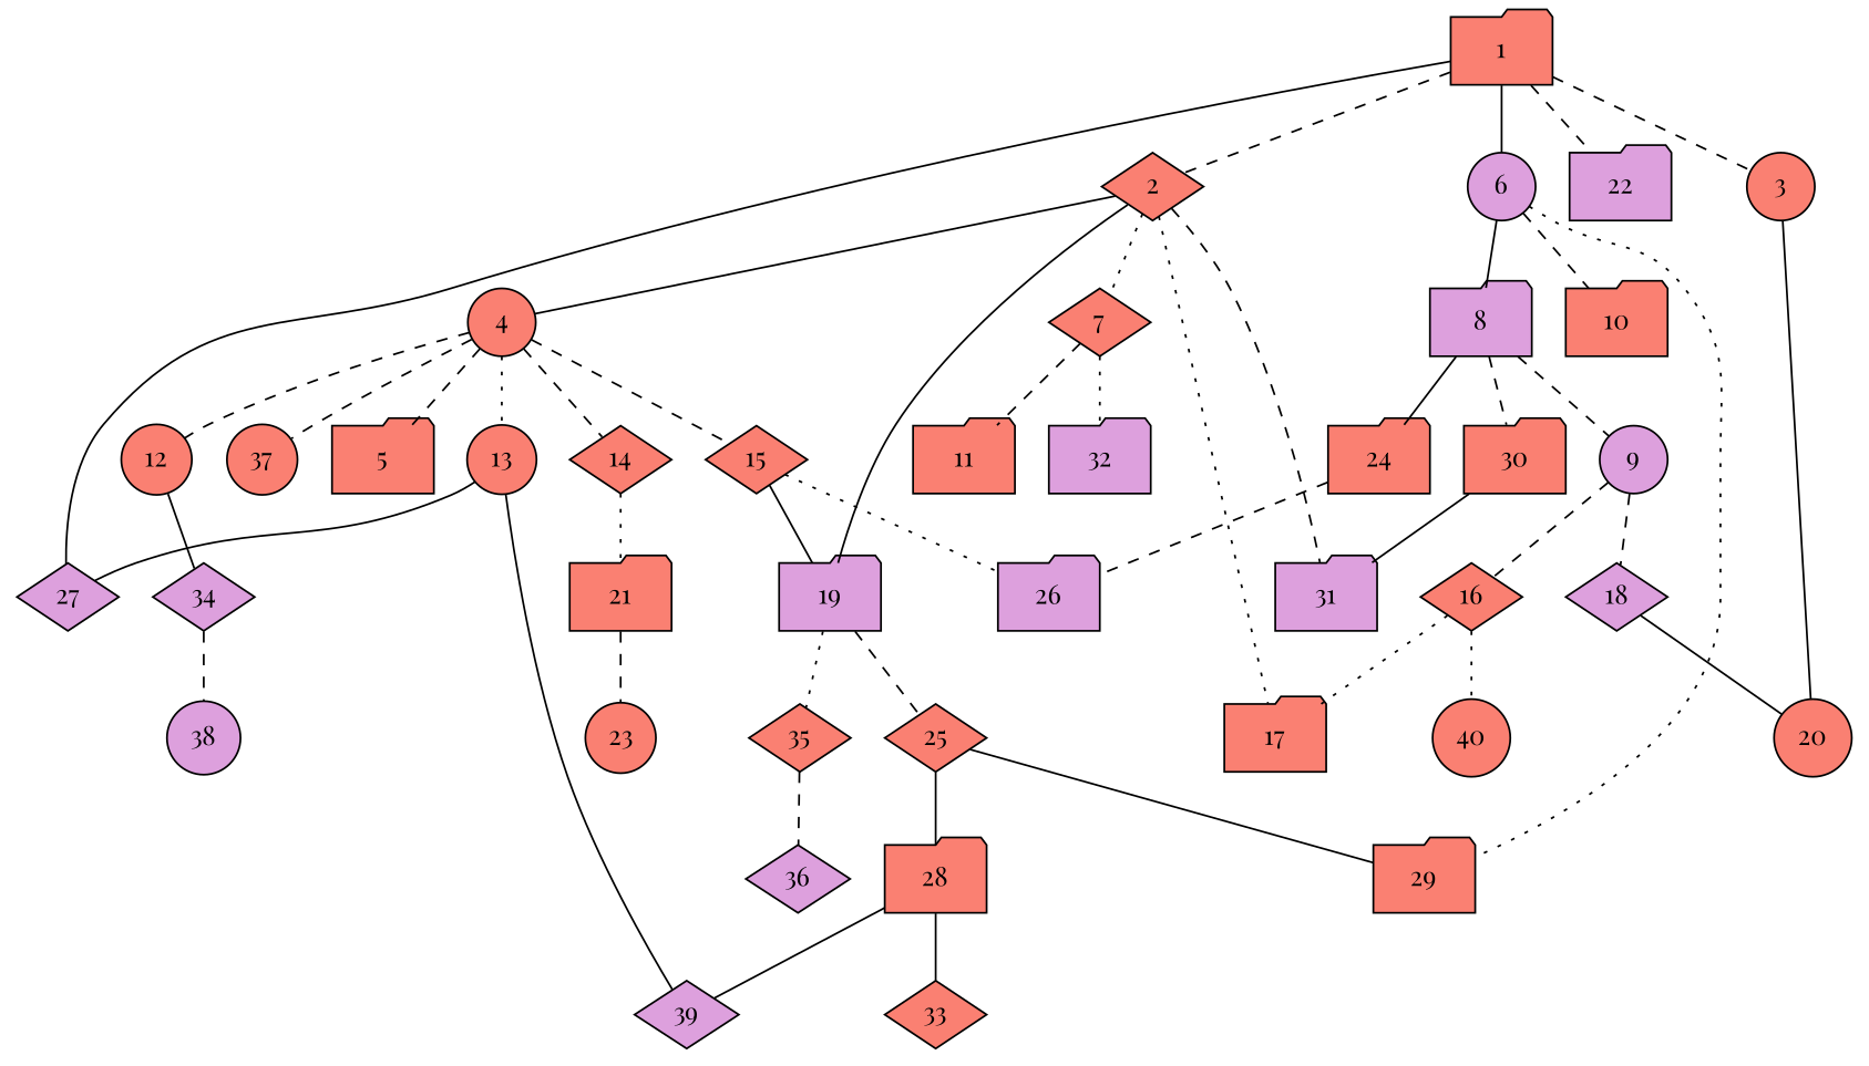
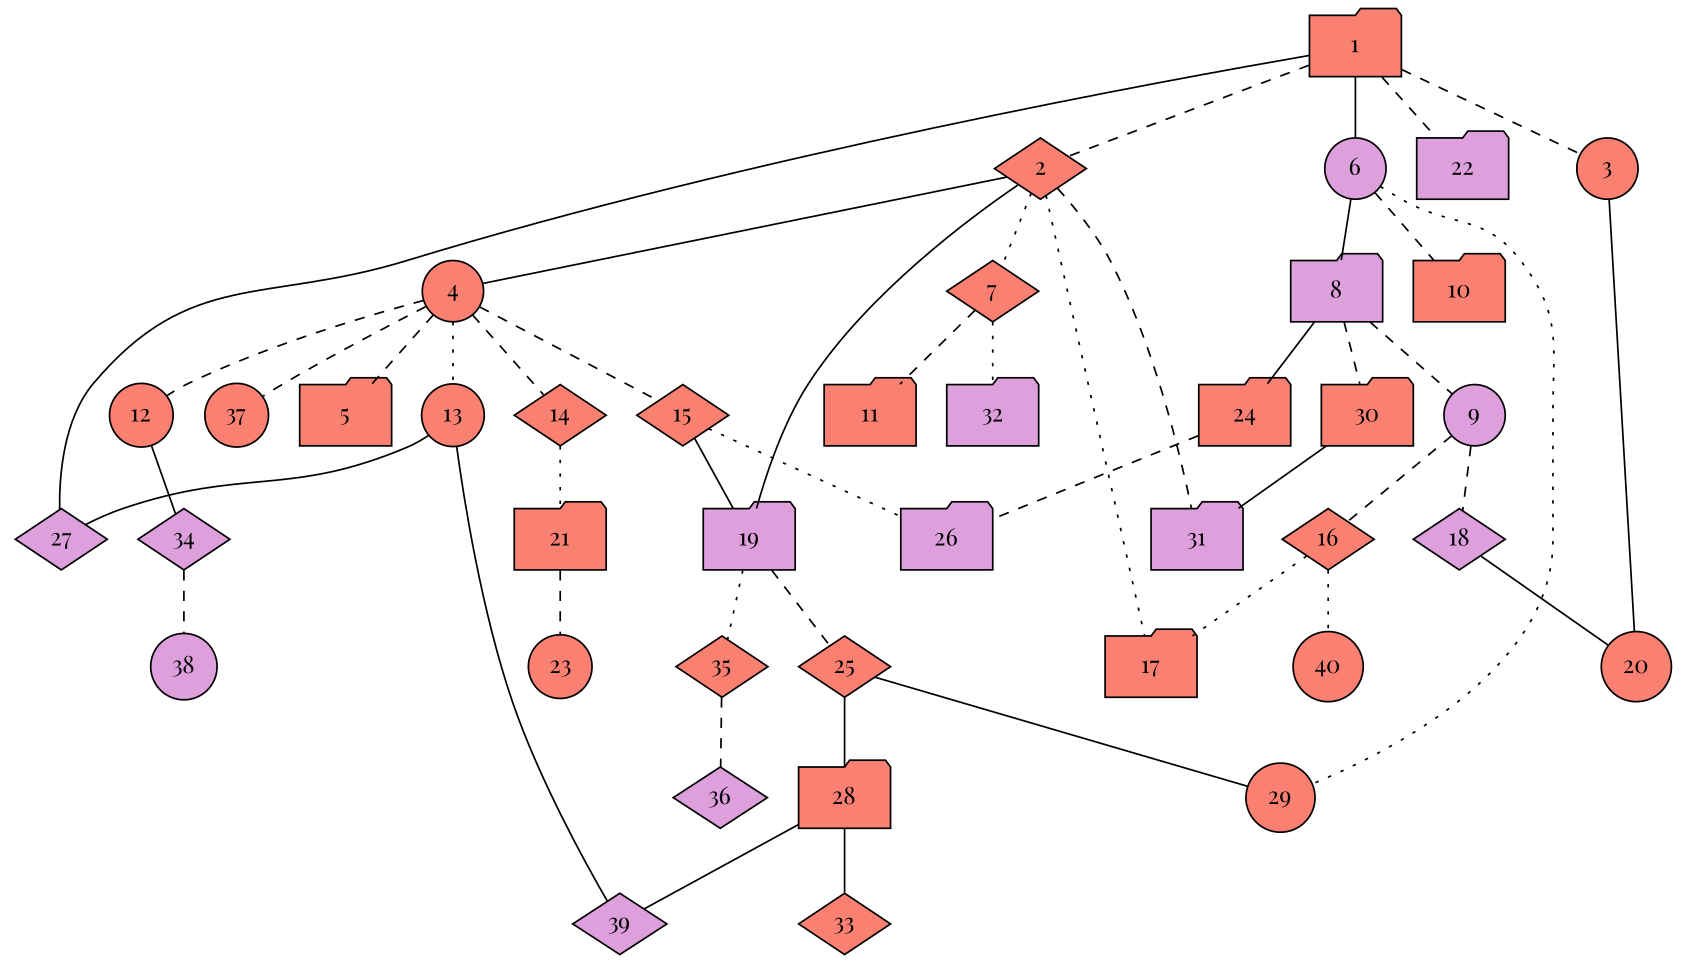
  graph {
    fontname="Playfair Display"
    node [fillcolor=salmon fontname="Playfair Display" shape=folder style=filled]
    edge [fontname="Playfair Display" style=dashed]
    2 [shape=diamond]
    1
    3 [shape=circle]
    6 [fillcolor=plum shape=circle]
    22 [fillcolor=plum]
    27 [fillcolor=plum shape=diamond]
    4 [shape=circle]
    7 [shape=diamond]
    17
    19 [fillcolor=plum]
    31 [fillcolor=plum]
    20 [shape=circle]
    8 [fillcolor=plum]
    10
-   29
+   29 [shape=circle]
    5
    12 [shape=circle]
    13 [shape=circle]
    14 [shape=diamond]
    15 [shape=diamond]
    37 [shape=circle]
    11
    32 [fillcolor=plum]
    25 [shape=diamond]
    35 [shape=diamond]
    9 [fillcolor=plum shape=circle]
    24
    30
    34 [fillcolor=plum shape=diamond]
    39 [fillcolor=plum shape=diamond]
    21
    26 [fillcolor=plum]
    28
    36 [fillcolor=plum shape=diamond]
    38 [fillcolor=plum shape=circle]
    23 [shape=circle]
    16 [shape=diamond]
    18 [fillcolor=plum shape=diamond]
    40 [shape=circle]
    33 [shape=diamond]
    2 -- 4 [style=solid]
    2 -- 7 [style=dotted]
    2 -- 17 [style=dotted]
    2 -- 19 [style=solid]
    2 -- 31
    1 -- 2
    1 -- 3
    1 -- 6 [style=solid]
    1 -- 22
    1 -- 27 [style=solid]
    3 -- 20 [style=solid]
    6 -- 8 [style=solid]
    6 -- 10
    6 -- 29 [style=dotted]
    4 -- 5
    4 -- 12
    4 -- 13 [style=dotted]
    4 -- 14
    4 -- 15
    4 -- 37
    7 -- 11
    7 -- 32 [style=dotted]
    19 -- 25
    19 -- 35 [style=dotted]
    8 -- 9
    8 -- 24 [style=solid]
    8 -- 30
    12 -- 34 [style=solid]
    13 -- 27 [style=solid]
    13 -- 39 [style=solid]
    14 -- 21 [style=dotted]
    15 -- 19 [style=solid]
    15 -- 26 [style=dotted]
    25 -- 29 [style=solid]
    25 -- 28 [style=solid]
    35 -- 36
    9 -- 16
    9 -- 18
    24 -- 26
    30 -- 31 [style=solid]
    34 -- 38
    21 -- 23
    28 -- 39 [style=solid]
    28 -- 33 [style=solid]
    16 -- 17 [style=dotted]
    16 -- 40 [style=dotted]
    18 -- 20 [style=solid]
  }
